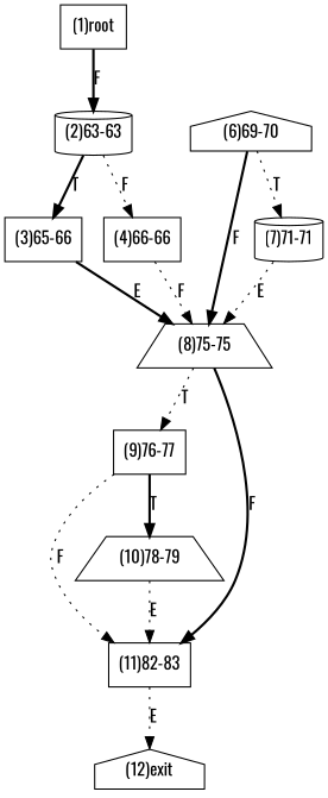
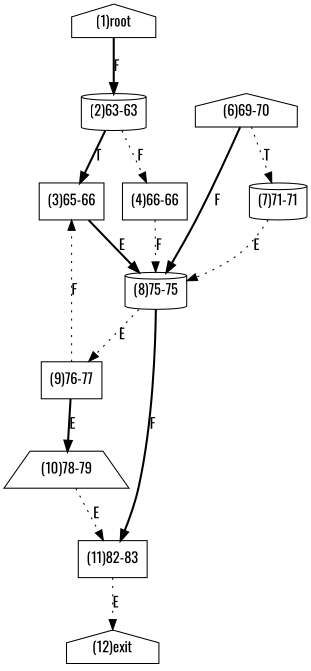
  digraph {
    fontname=Oswald
    node [fontname=Oswald shape=box]
    edge [fontname=Oswald style=dotted]
-   n1 [label="(1)root"]
+   n1 [label="(1)root" shape=house]
    n2 [label="(2)63-63" shape=cylinder]
    n3 [label="(3)65-66"]
    n4 [label="(4)66-66"]
-   n5 [label="(8)75-75" shape=trapezium]
+   n5 [label="(8)75-75" shape=cylinder]
    n6 [label="(9)76-77"]
    n7 [label="(11)82-83"]
    n8 [label="(6)69-70" shape=house]
    n9 [label="(7)71-71" shape=cylinder]
    n10 [label="(10)78-79" shape=trapezium]
    n11 [label="(12)exit" shape=house]
    n1 -> n2 [label=F style=bold]
    n2 -> n3 [label=T style=bold]
    n2 -> n4 [label=F]
    n3 -> n5 [label=E style=bold]
    n4 -> n5 [label=F]
-   n5 -> n6 [label=T]
+   n5 -> n6 [label=E]
    n5 -> n7 [label=F style=bold]
-   n6 -> n7 [label=F]
-   n6 -> n10 [label=T style=bold]
+   n6 -> n3 [label=F]
+   n6 -> n10 [label=E style=bold]
    n7 -> n11 [label=E]
    n8 -> n5 [label=F style=bold]
    n8 -> n9 [label=T]
    n9 -> n5 [label=E]
    n10 -> n7 [label=E]
  }
